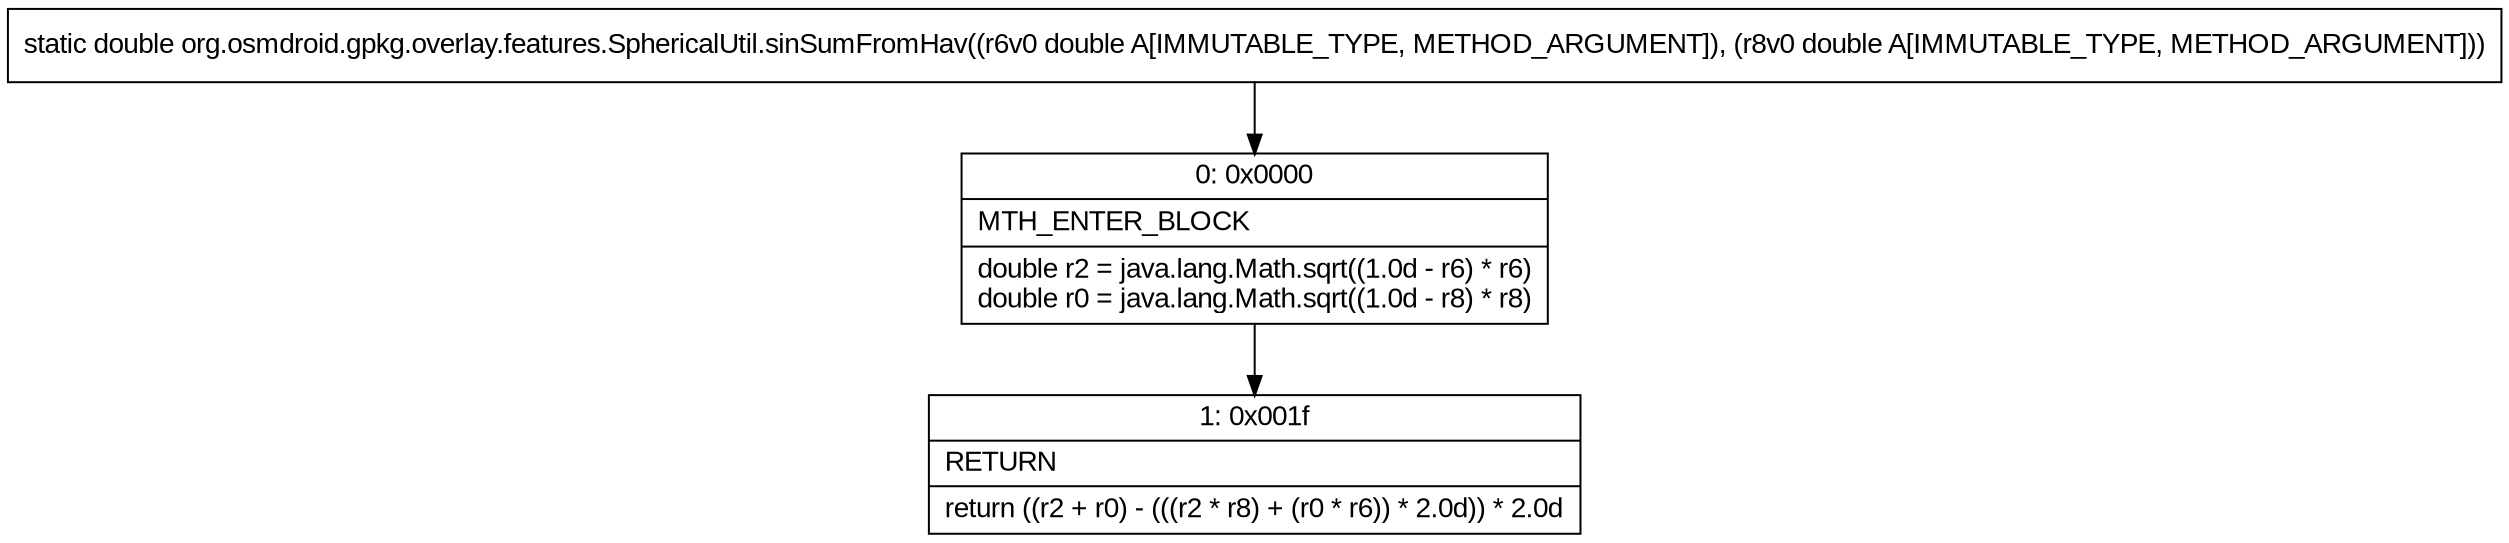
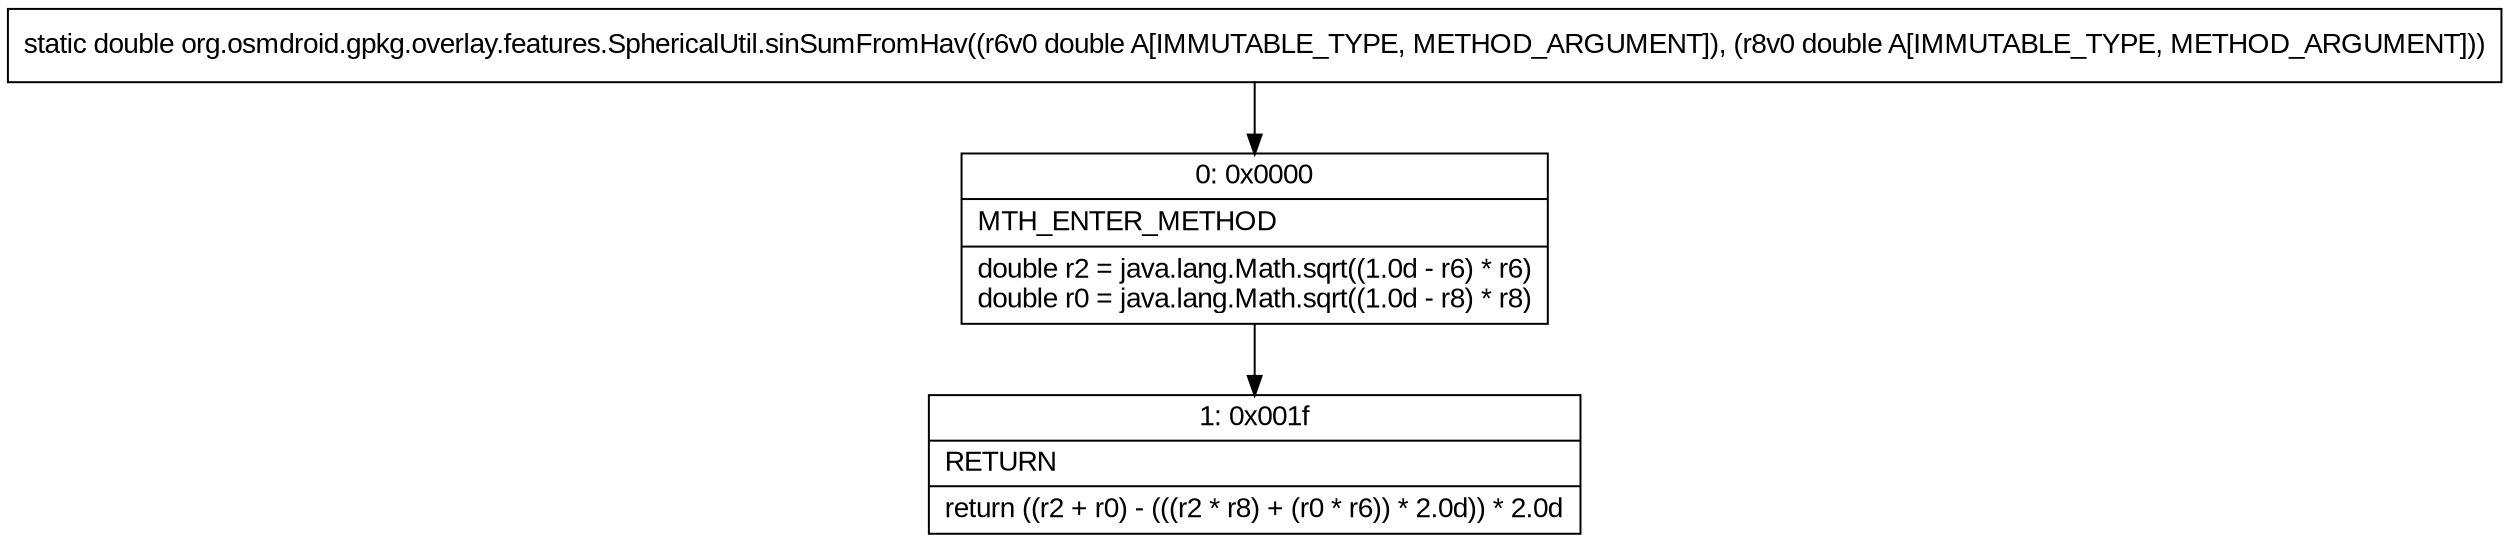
  digraph {
    fontname="Liberation Sans"
    node [shape=record fontname="Liberation Sans"]
    edge [fontname="Liberation Sans"]
-   n1 [label="{0\:\ 0x0000|MTH_ENTER_BLOCK\l|double r2 = java.lang.Math.sqrt((1.0d \- r6) * r6)\ldouble r0 = java.lang.Math.sqrt((1.0d \- r8) * r8)\l}"]
+   n1 [label="{0\:\ 0x0000|MTH_ENTER_METHOD\l|double r2 = java.lang.Math.sqrt((1.0d \- r6) * r6)\ldouble r0 = java.lang.Math.sqrt((1.0d \- r8) * r8)\l}"]
    n2 [label="{1\:\ 0x001f|RETURN\l|return ((r2 + r0) \- (((r2 * r8) + (r0 * r6)) * 2.0d)) * 2.0d\l}"]
    n3 [label="{static double org.osmdroid.gpkg.overlay.features.SphericalUtil.sinSumFromHav((r6v0 double A[IMMUTABLE_TYPE, METHOD_ARGUMENT]), (r8v0 double A[IMMUTABLE_TYPE, METHOD_ARGUMENT])) }"]
    n1 -> n2
    n3 -> n1
  }
